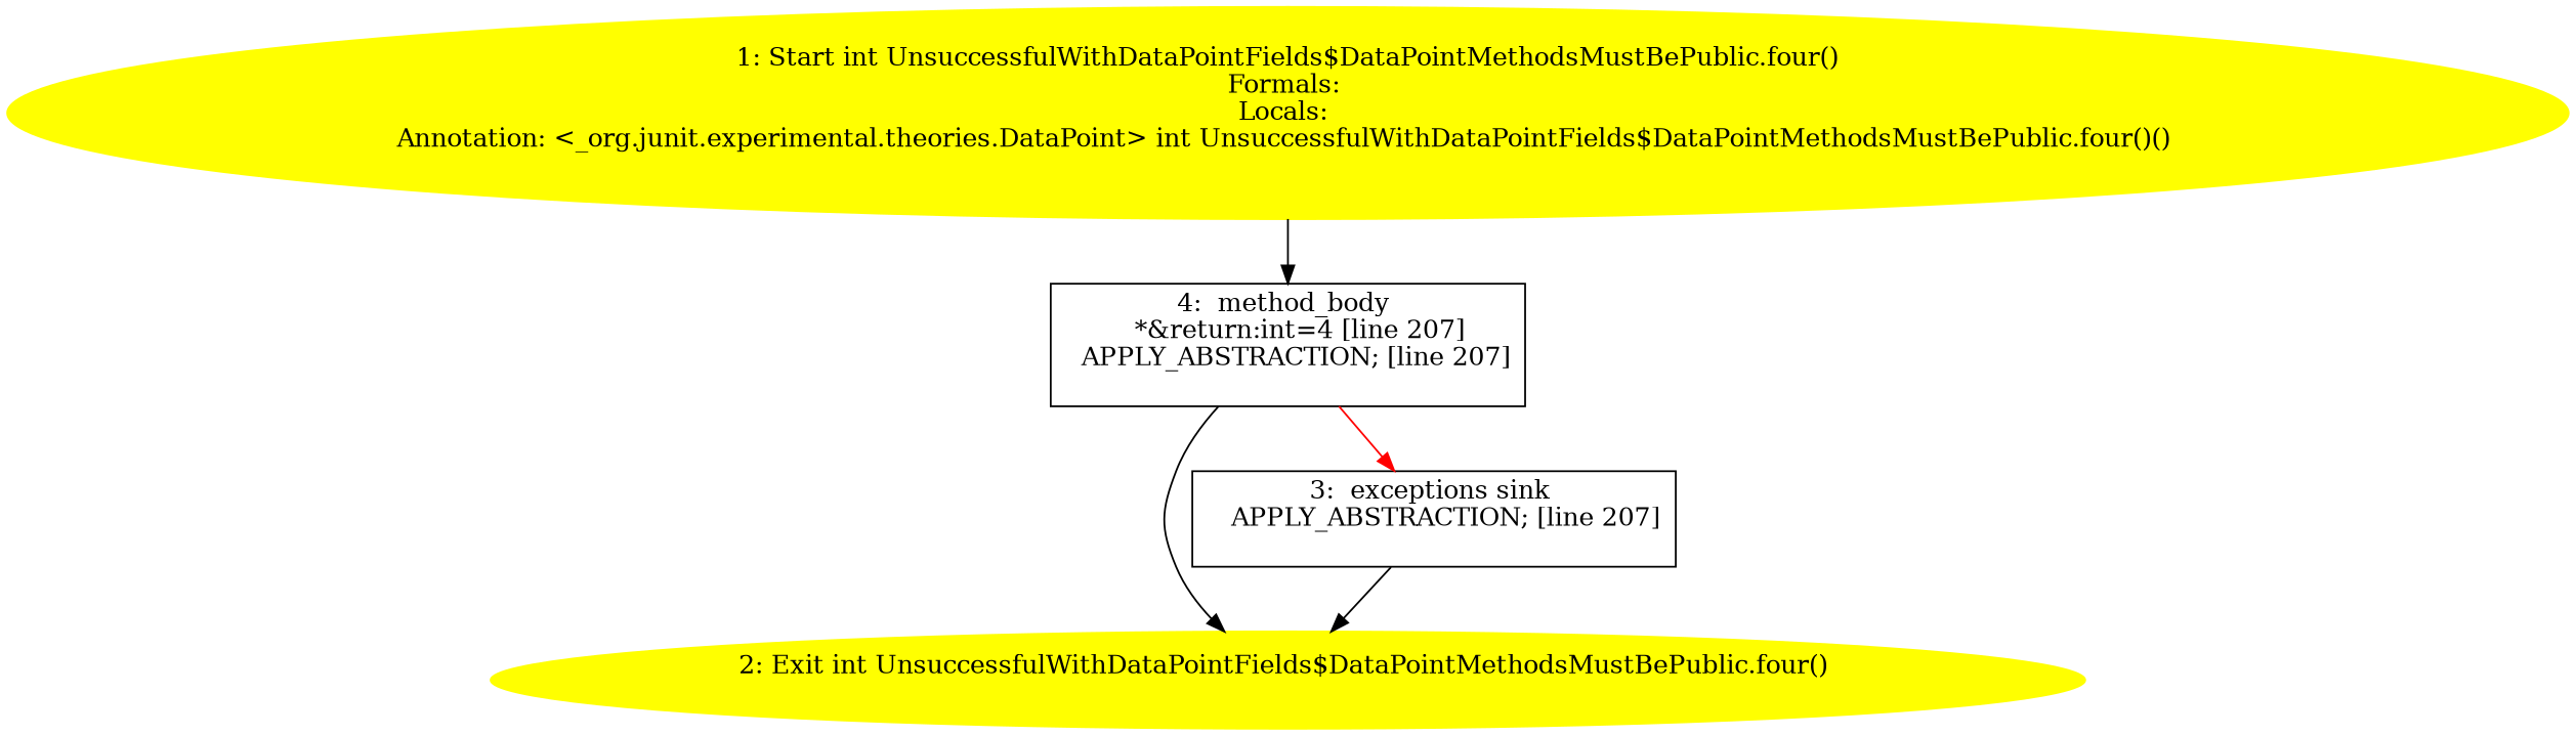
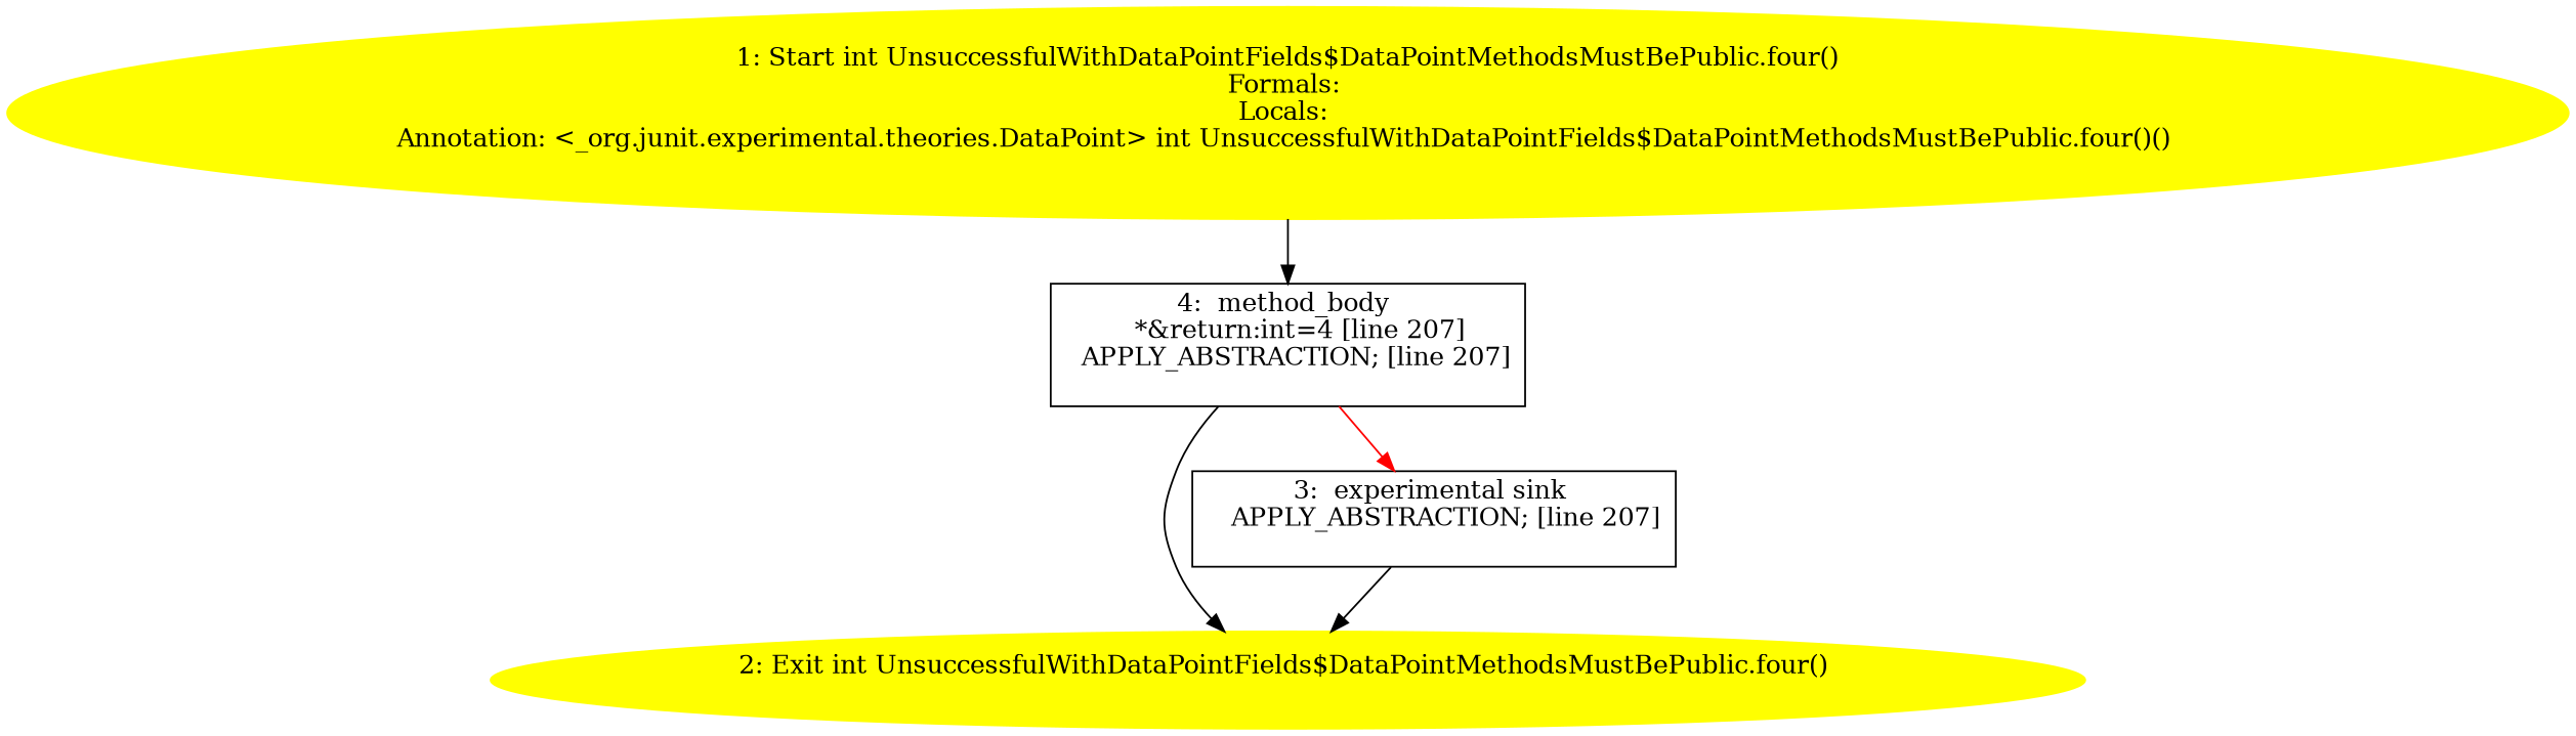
  digraph {
    fontname="DejaVu Serif"
    node [fontname="DejaVu Serif"]
    edge [fontname="DejaVu Serif"]
    n1 [color=yellow label="1: Start int UnsuccessfulWithDataPointFields$DataPointMethodsMustBePublic.four()\nFormals: \nLocals: \nAnnotation: <_org.junit.experimental.theories.DataPoint> int UnsuccessfulWithDataPointFields$DataPointMethodsMustBePublic.four()() \n  " style=filled]
    n2 [label="4:  method_body \n   *&return:int=4 [line 207]\n  APPLY_ABSTRACTION; [line 207]\n " shape=box]
    n3 [color=yellow label="2: Exit int UnsuccessfulWithDataPointFields$DataPointMethodsMustBePublic.four() \n  " style=filled]
-   n4 [label="3:  exceptions sink \n   APPLY_ABSTRACTION; [line 207]\n " shape=box]
+   n4 [label="3:  experimental sink \n   APPLY_ABSTRACTION; [line 207]\n " shape=box]
    n1 -> n2
    n2 -> n3
    n2 -> n4 [color=red]
    n4 -> n3
  }
